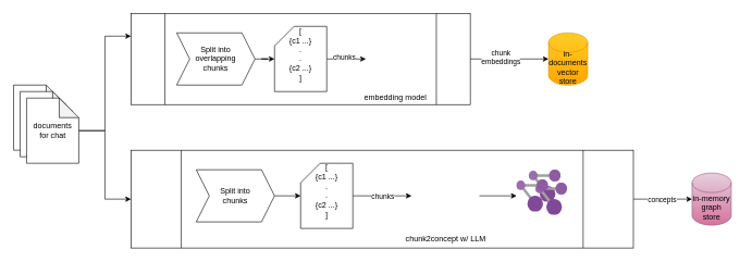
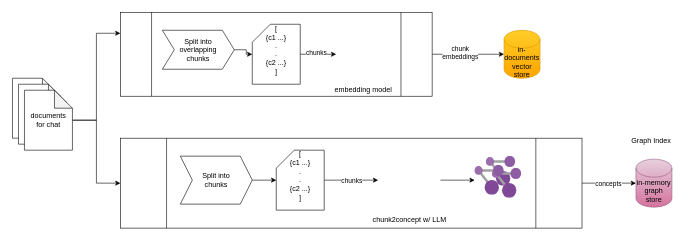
  <mxCell id="0" />
  <mxCell id="1" parent="0" />
  <mxCell id="2" value="" style="shape=note;whiteSpace=wrap;html=1;backgroundOutline=1;darkOpacity=0.05;" vertex="1" parent="1"><mxGeometry x="20" y="130" width="80" height="100" as="geometry" /></mxCell>
  <mxCell id="3" value="" style="shape=note;whiteSpace=wrap;html=1;backgroundOutline=1;darkOpacity=0.05;" vertex="1" parent="1"><mxGeometry x="30" y="140" width="80" height="100" as="geometry" /></mxCell>
  <mxCell id="4" style="edgeStyle=orthogonalEdgeStyle;rounded=0;orthogonalLoop=1;jettySize=auto;html=1;" edge="1" parent="1" source="6" target="19"><mxGeometry relative="1" as="geometry" /></mxCell>
  <mxCell id="5" style="edgeStyle=orthogonalEdgeStyle;rounded=0;orthogonalLoop=1;jettySize=auto;html=1;entryX=0;entryY=0.25;entryDx=0;entryDy=0;" edge="1" parent="1" source="6" target="9"><mxGeometry relative="1" as="geometry" /></mxCell>
  <mxCell id="6" value="documents&lt;div&gt;for chat&lt;/div&gt;" style="shape=note;whiteSpace=wrap;html=1;backgroundOutline=1;darkOpacity=0.05;" vertex="1" parent="1"><mxGeometry x="40" y="150" width="80" height="100" as="geometry" /></mxCell>
  <mxCell id="7" value="" style="edgeStyle=orthogonalEdgeStyle;rounded=0;orthogonalLoop=1;jettySize=auto;html=1;" edge="1" parent="1" source="9" target="15"><mxGeometry relative="1" as="geometry" /></mxCell>
  <mxCell id="8" value="chunk&lt;div&gt;embeddings&lt;/div&gt;" style="edgeLabel;html=1;align=center;verticalAlign=middle;resizable=0;points=[];" vertex="1" connectable="0" parent="7"><mxGeometry x="-0.233" y="3" relative="1" as="geometry"><mxPoint as="offset" /></mxGeometry></mxCell>
  <mxCell id="9" value="" style="shape=process;whiteSpace=wrap;html=1;backgroundOutline=1;" vertex="1" parent="1"><mxGeometry x="200" y="20" width="520" height="140" as="geometry" /></mxCell>
  <mxCell id="10" value="" style="edgeStyle=orthogonalEdgeStyle;rounded=0;orthogonalLoop=1;jettySize=auto;html=1;" edge="1" parent="1" source="11" target="14"><mxGeometry relative="1" as="geometry" /></mxCell>
- <mxCell id="11" value="Split into&lt;div&gt;overlapping&lt;div&gt;chunks&lt;/div&gt;&lt;/div&gt;" style="shape=step;perimeter=stepPerimeter;whiteSpace=wrap;html=1;fixedSize=1;" vertex="1" parent="1"><mxGeometry x="270" y="50" width="120" height="80" as="geometry" /></mxCell>
+ <mxCell id="11" value="Split into&lt;div&gt;overlapping&lt;div&gt;chunks&lt;/div&gt;&lt;/div&gt;" style="shape=step;perimeter=stepPerimeter;whiteSpace=wrap;html=1;fixedSize=1;" vertex="1" parent="1"><mxGeometry x="270" y="50" width="120" height="65" as="geometry" /></mxCell>
  <mxCell id="12" value="" style="edgeStyle=orthogonalEdgeStyle;rounded=0;orthogonalLoop=1;jettySize=auto;html=1;" edge="1" parent="1" source="14" target="16"><mxGeometry relative="1" as="geometry" /></mxCell>
  <mxCell id="13" value="chunks" style="edgeLabel;html=1;align=center;verticalAlign=middle;resizable=0;points=[];" vertex="1" connectable="0" parent="12"><mxGeometry x="-0.12" y="3" relative="1" as="geometry"><mxPoint as="offset" /></mxGeometry></mxCell>
  <mxCell id="14" value="[&lt;div&gt;{&lt;span style=&quot;background-color: initial;&quot;&gt;c1 ...&lt;/span&gt;&lt;span style=&quot;background-color: initial;&quot;&gt;}&lt;/span&gt;&lt;div&gt;&lt;div&gt;.&lt;/div&gt;&lt;div&gt;.&lt;/div&gt;&lt;div&gt;{&lt;span style=&quot;background-color: initial;&quot;&gt;c2 ...&lt;/span&gt;&lt;span style=&quot;background-color: initial;&quot;&gt;}&lt;/span&gt;&lt;/div&gt;&lt;div&gt;&lt;span style=&quot;background-color: initial;&quot;&gt;]&lt;/span&gt;&lt;/div&gt;&lt;div&gt;&lt;br&gt;&lt;/div&gt;&lt;/div&gt;&lt;/div&gt;" style="shape=card;whiteSpace=wrap;html=1;" vertex="1" parent="1"><mxGeometry x="420" y="40" width="80" height="100" as="geometry" /></mxCell>
  <mxCell id="15" value="in-documents&lt;div&gt;vector store&lt;/div&gt;" style="shape=cylinder3;whiteSpace=wrap;html=1;boundedLbl=1;backgroundOutline=1;size=15;fillColor=#ffcd28;gradientColor=#ffa500;strokeColor=#d79b00;" vertex="1" parent="1"><mxGeometry x="840" y="50" width="60" height="80" as="geometry" /></mxCell>
  <mxCell id="16" value="embedding model" style="shape=image;html=1;verticalAlign=top;verticalLabelPosition=bottom;labelBackgroundColor=#ffffff;imageAspect=0;aspect=fixed;image=https://cdn3.iconfinder.com/data/icons/start-up-color/128/brain.png" vertex="1" parent="1"><mxGeometry x="560" y="45" width="90" height="90" as="geometry" /></mxCell>
  <mxCell id="17" value="" style="edgeStyle=orthogonalEdgeStyle;rounded=0;orthogonalLoop=1;jettySize=auto;html=1;" edge="1" parent="1" source="19" target="30"><mxGeometry relative="1" as="geometry" /></mxCell>
  <mxCell id="18" value="concepts" style="edgeLabel;html=1;align=center;verticalAlign=middle;resizable=0;points=[];" vertex="1" connectable="0" parent="17"><mxGeometry x="-0.044" relative="1" as="geometry"><mxPoint as="offset" /></mxGeometry></mxCell>
  <mxCell id="19" value="" style="shape=process;whiteSpace=wrap;html=1;backgroundOutline=1;" vertex="1" parent="1"><mxGeometry x="200" y="230" width="770" height="150" as="geometry" /></mxCell>
  <mxCell id="20" value="" style="edgeStyle=orthogonalEdgeStyle;rounded=0;orthogonalLoop=1;jettySize=auto;html=1;" edge="1" parent="1" source="21" target="24"><mxGeometry relative="1" as="geometry" /></mxCell>
  <mxCell id="21" value="Split into&lt;div&gt;&lt;div&gt;chunks&lt;/div&gt;&lt;/div&gt;" style="shape=step;perimeter=stepPerimeter;whiteSpace=wrap;html=1;fixedSize=1;" vertex="1" parent="1"><mxGeometry x="300" y="260" width="120" height="80" as="geometry" /></mxCell>
  <mxCell id="22" value="" style="edgeStyle=orthogonalEdgeStyle;rounded=0;orthogonalLoop=1;jettySize=auto;html=1;" edge="1" parent="1" source="24" target="26"><mxGeometry relative="1" as="geometry"><mxPoint x="560" y="300" as="targetPoint" /></mxGeometry></mxCell>
  <mxCell id="23" value="chunks" style="edgeLabel;html=1;align=center;verticalAlign=middle;resizable=0;points=[];" vertex="1" connectable="0" parent="22"><mxGeometry x="-0.12" y="3" relative="1" as="geometry"><mxPoint x="5" y="3" as="offset" /></mxGeometry></mxCell>
  <mxCell id="24" value="[&lt;div&gt;{&lt;span style=&quot;background-color: initial;&quot;&gt;c1 ...&lt;/span&gt;&lt;span style=&quot;background-color: initial;&quot;&gt;}&lt;/span&gt;&lt;div&gt;&lt;div&gt;.&lt;/div&gt;&lt;div&gt;.&lt;/div&gt;&lt;div&gt;{&lt;span style=&quot;background-color: initial;&quot;&gt;c2 ...&lt;/span&gt;&lt;span style=&quot;background-color: initial;&quot;&gt;}&lt;/span&gt;&lt;/div&gt;&lt;div&gt;&lt;span style=&quot;background-color: initial;&quot;&gt;]&lt;/span&gt;&lt;/div&gt;&lt;div&gt;&lt;br&gt;&lt;/div&gt;&lt;/div&gt;&lt;/div&gt;" style="shape=card;whiteSpace=wrap;html=1;" vertex="1" parent="1"><mxGeometry x="460" y="250" width="80" height="100" as="geometry" /></mxCell>
  <mxCell id="25" value="" style="edgeStyle=orthogonalEdgeStyle;rounded=0;orthogonalLoop=1;jettySize=auto;html=1;" edge="1" parent="1" source="26" target="29"><mxGeometry relative="1" as="geometry" /></mxCell>
  <mxCell id="26" value="chunk2concept w/ LLM" style="shape=image;html=1;verticalAlign=top;verticalLabelPosition=bottom;labelBackgroundColor=#ffffff;imageAspect=0;aspect=fixed;image=https://cdn1.iconfinder.com/data/icons/unicons-line-vol-1/24/brain-128.png" vertex="1" parent="1"><mxGeometry x="630" y="248" width="104" height="104" as="geometry" /></mxCell>
  <mxCell id="27" value="" style="image;sketch=0;aspect=fixed;html=1;points=[];align=center;fontSize=12;image=img/lib/mscae/Resource_Graph_Explorer.svg;" vertex="1" parent="1"><mxGeometry x="810" y="260" width="49" height="50" as="geometry" /></mxCell>
  <mxCell id="28" value="" style="image;sketch=0;aspect=fixed;html=1;points=[];align=center;fontSize=12;image=img/lib/mscae/Resource_Graph_Explorer.svg;" vertex="1" parent="1"><mxGeometry x="820" y="280" width="49" height="50" as="geometry" /></mxCell>
  <mxCell id="29" value="" style="image;sketch=0;aspect=fixed;html=1;points=[];align=center;fontSize=12;image=img/lib/mscae/Resource_Graph_Explorer.svg;" vertex="1" parent="1"><mxGeometry x="791" y="275" width="49" height="50" as="geometry" /></mxCell>
  <mxCell id="30" value="in-memory&lt;div&gt;graph store&lt;/div&gt;" style="shape=cylinder3;whiteSpace=wrap;html=1;boundedLbl=1;backgroundOutline=1;size=15;fillColor=#e6d0de;gradientColor=#d5739d;strokeColor=#996185;" vertex="1" parent="1"><mxGeometry x="1060" y="265" width="60" height="80" as="geometry" /></mxCell>
+ <mxCell id="31" value="Graph Index" style="text;html=1;align=center;verticalAlign=middle;resizable=0;points=[];autosize=1;strokeColor=none;fillColor=none;" vertex="1" parent="1"><mxGeometry x="1040" y="220" width="90" height="30" as="geometry" /></mxCell>
